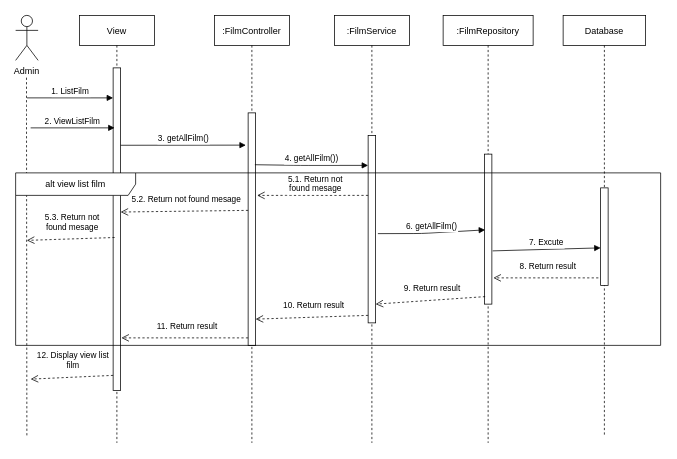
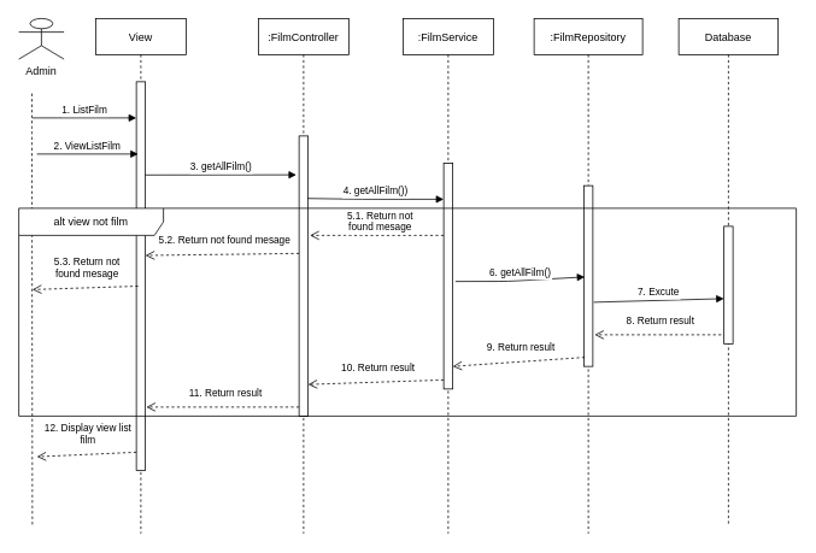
  <mxCell id="0" />
  <mxCell id="1" parent="0" />
  <mxCell id="2" value="View" style="shape=umlLifeline;perimeter=lifelinePerimeter;container=1;collapsible=0;recursiveResize=0;rounded=0;shadow=0;strokeWidth=1;" vertex="1" parent="1"><mxGeometry x="105" y="20" width="100" height="570" as="geometry" /></mxCell>
  <mxCell id="3" value="" style="points=[];perimeter=orthogonalPerimeter;rounded=0;shadow=0;strokeWidth=1;" vertex="1" parent="2"><mxGeometry x="45" y="70" width="10" height="430" as="geometry" /></mxCell>
  <mxCell id="4" value=":FilmController" style="shape=umlLifeline;perimeter=lifelinePerimeter;container=1;collapsible=0;recursiveResize=0;rounded=0;shadow=0;strokeWidth=1;" vertex="1" parent="1"><mxGeometry x="285" y="20" width="100" height="570" as="geometry" /></mxCell>
  <mxCell id="5" value="" style="points=[];perimeter=orthogonalPerimeter;rounded=0;shadow=0;strokeWidth=1;" vertex="1" parent="4"><mxGeometry x="45" y="130" width="10" height="310" as="geometry" /></mxCell>
  <mxCell id="6" value="3. getAllFilm()" style="verticalAlign=bottom;endArrow=block;shadow=0;strokeWidth=1;exitX=1;exitY=0.24;exitDx=0;exitDy=0;exitPerimeter=0;" edge="1" parent="1" source="3"><mxGeometry relative="1" as="geometry"><mxPoint x="260" y="100" as="sourcePoint" /><mxPoint x="327" y="193" as="targetPoint" /><Array as="points" /></mxGeometry></mxCell>
  <mxCell id="7" value=":FilmService" style="shape=umlLifeline;perimeter=lifelinePerimeter;container=1;collapsible=0;recursiveResize=0;rounded=0;shadow=0;strokeWidth=1;" vertex="1" parent="1"><mxGeometry x="445" y="20" width="100" height="570" as="geometry" /></mxCell>
  <mxCell id="8" value="" style="points=[];perimeter=orthogonalPerimeter;rounded=0;shadow=0;strokeWidth=1;" vertex="1" parent="7"><mxGeometry x="45" y="160" width="10" height="250" as="geometry" /></mxCell>
  <mxCell id="9" value=":FilmRepository" style="shape=umlLifeline;perimeter=lifelinePerimeter;container=1;collapsible=0;recursiveResize=0;rounded=0;shadow=0;strokeWidth=1;" vertex="1" parent="1"><mxGeometry x="590" y="20" width="120" height="570" as="geometry" /></mxCell>
  <mxCell id="10" value="" style="points=[];perimeter=orthogonalPerimeter;rounded=0;shadow=0;strokeWidth=1;" vertex="1" parent="9"><mxGeometry x="55" y="185" width="10" height="200" as="geometry" /></mxCell>
  <mxCell id="11" value="Database" style="shape=umlLifeline;perimeter=lifelinePerimeter;container=1;collapsible=0;recursiveResize=0;rounded=0;shadow=0;strokeWidth=1;" vertex="1" parent="1"><mxGeometry x="750" y="20" width="110" height="560" as="geometry" /></mxCell>
  <mxCell id="12" value="" style="points=[];perimeter=orthogonalPerimeter;rounded=0;shadow=0;strokeWidth=1;" vertex="1" parent="11"><mxGeometry x="50" y="230" width="10" height="130" as="geometry" /></mxCell>
- <mxCell id="13" value="Admin" style="shape=umlActor;verticalLabelPosition=bottom;verticalAlign=top;outlineConnect=0;" vertex="1" parent="1"><mxGeometry x="20" y="20" width="30" height="60" as="geometry" /></mxCell>
+ <mxCell id="13" value="Admin" style="shape=umlActor;verticalLabelPosition=bottom;verticalAlign=top;outlineConnect=0;" vertex="1" parent="1"><mxGeometry x="20" y="20" width="50" height="45" as="geometry" /></mxCell>
  <mxCell id="14" value="" style="endArrow=none;dashed=1;html=1;strokeWidth=1;" edge="1" parent="1"><mxGeometry width="50" height="50" relative="1" as="geometry"><mxPoint x="35" y="580" as="sourcePoint" /><mxPoint x="34.5" y="100" as="targetPoint" /><Array as="points"><mxPoint x="34.5" y="150" /></Array></mxGeometry></mxCell>
  <mxCell id="15" value="1. ListFilm" style="verticalAlign=bottom;endArrow=block;shadow=0;strokeWidth=1;" edge="1" parent="1"><mxGeometry relative="1" as="geometry"><mxPoint x="35" y="130" as="sourcePoint" /><mxPoint x="150" y="130" as="targetPoint" /></mxGeometry></mxCell>
  <mxCell id="16" value="2. ViewListFilm" style="verticalAlign=bottom;endArrow=block;shadow=0;strokeWidth=1;entryX=0.2;entryY=0.186;entryDx=0;entryDy=0;entryPerimeter=0;" edge="1" parent="1" target="3"><mxGeometry relative="1" as="geometry"><mxPoint x="40" y="170" as="sourcePoint" /><mxPoint x="155" y="169.5" as="targetPoint" /></mxGeometry></mxCell>
  <mxCell id="17" value="4. getAllFilm())" style="verticalAlign=bottom;endArrow=block;shadow=0;strokeWidth=1;exitX=0.9;exitY=0.223;exitDx=0;exitDy=0;exitPerimeter=0;" edge="1" parent="1" source="5" target="8"><mxGeometry relative="1" as="geometry"><mxPoint x="350" y="220" as="sourcePoint" /><mxPoint x="490" y="221" as="targetPoint" /><Array as="points"><mxPoint x="400" y="220" /></Array></mxGeometry></mxCell>
  <mxCell id="18" value="5.1. Return not &#10;found mesage" style="verticalAlign=bottom;endArrow=open;dashed=1;endSize=8;shadow=0;strokeWidth=1;entryX=1.2;entryY=0.355;entryDx=0;entryDy=0;entryPerimeter=0;" edge="1" parent="1" source="8" target="5"><mxGeometry x="-0.054" relative="1" as="geometry"><mxPoint x="320" y="270" as="targetPoint" /><mxPoint x="470" y="260" as="sourcePoint" /><Array as="points"><mxPoint x="390" y="260" /></Array><mxPoint as="offset" /></mxGeometry></mxCell>
  <mxCell id="19" value="5.2. Return not found mesage" style="verticalAlign=bottom;endArrow=open;dashed=1;endSize=8;shadow=0;strokeWidth=1;entryX=1;entryY=0.447;entryDx=0;entryDy=0;entryPerimeter=0;exitX=-0.1;exitY=0.692;exitDx=0;exitDy=0;exitPerimeter=0;" edge="1" parent="1" target="3"><mxGeometry x="-0.041" y="-7" relative="1" as="geometry"><mxPoint x="180" y="282.14" as="targetPoint" /><mxPoint x="330" y="280" as="sourcePoint" /><Array as="points" /><mxPoint as="offset" /></mxGeometry></mxCell>
  <mxCell id="20" value="5.3. Return not &#10;found mesage" style="verticalAlign=bottom;endArrow=open;dashed=1;endSize=8;shadow=0;strokeWidth=1;exitX=0.2;exitY=0.526;exitDx=0;exitDy=0;exitPerimeter=0;" edge="1" parent="1" source="3"><mxGeometry x="-0.041" y="-7" relative="1" as="geometry"><mxPoint x="35" y="320" as="targetPoint" /><mxPoint x="205" y="310" as="sourcePoint" /><Array as="points" /><mxPoint as="offset" /></mxGeometry></mxCell>
  <mxCell id="21" value="6. getAllFilm()" style="verticalAlign=bottom;endArrow=block;shadow=0;strokeWidth=1;exitX=1.3;exitY=0.524;exitDx=0;exitDy=0;exitPerimeter=0;entryX=0.1;entryY=0.505;entryDx=0;entryDy=0;entryPerimeter=0;" edge="1" parent="1" source="8" target="10"><mxGeometry relative="1" as="geometry"><mxPoint x="500" y="310" as="sourcePoint" /><mxPoint x="630" y="311" as="targetPoint" /><Array as="points"><mxPoint x="561" y="310.87" /></Array></mxGeometry></mxCell>
  <mxCell id="22" value="7. Excute" style="verticalAlign=bottom;endArrow=block;shadow=0;strokeWidth=1;exitX=1.1;exitY=0.645;exitDx=0;exitDy=0;exitPerimeter=0;" edge="1" parent="1" source="10"><mxGeometry relative="1" as="geometry"><mxPoint x="680" y="320" as="sourcePoint" /><mxPoint x="800" y="330" as="targetPoint" /><Array as="points" /></mxGeometry></mxCell>
  <mxCell id="23" value="8. Return result" style="verticalAlign=bottom;endArrow=open;dashed=1;endSize=8;shadow=0;strokeWidth=1;exitX=0.2;exitY=0.526;exitDx=0;exitDy=0;exitPerimeter=0;entryX=1.2;entryY=0.825;entryDx=0;entryDy=0;entryPerimeter=0;" edge="1" parent="1" target="10"><mxGeometry x="-0.041" y="-7" relative="1" as="geometry"><mxPoint x="650" y="374" as="targetPoint" /><mxPoint x="797" y="370" as="sourcePoint" /><Array as="points" /><mxPoint as="offset" /></mxGeometry></mxCell>
  <mxCell id="24" value="9. Return result" style="verticalAlign=bottom;endArrow=open;dashed=1;endSize=8;shadow=0;strokeWidth=1;entryX=1.2;entryY=0.825;entryDx=0;entryDy=0;entryPerimeter=0;exitX=0.1;exitY=0.95;exitDx=0;exitDy=0;exitPerimeter=0;" edge="1" parent="1" source="10"><mxGeometry x="-0.041" y="-7" relative="1" as="geometry"><mxPoint x="500" y="405" as="targetPoint" /><mxPoint x="640" y="395" as="sourcePoint" /><Array as="points" /><mxPoint as="offset" /></mxGeometry></mxCell>
  <mxCell id="25" value="10. Return result" style="verticalAlign=bottom;endArrow=open;dashed=1;endSize=8;shadow=0;strokeWidth=1;exitX=0.2;exitY=0.526;exitDx=0;exitDy=0;exitPerimeter=0;entryX=1.2;entryY=0.825;entryDx=0;entryDy=0;entryPerimeter=0;" edge="1" parent="1"><mxGeometry x="-0.041" y="-7" relative="1" as="geometry"><mxPoint x="340" y="425" as="targetPoint" /><mxPoint x="490" y="420" as="sourcePoint" /><Array as="points" /><mxPoint as="offset" /></mxGeometry></mxCell>
  <mxCell id="26" value="11. Return result" style="verticalAlign=bottom;endArrow=open;dashed=1;endSize=8;shadow=0;strokeWidth=1;exitX=0.2;exitY=0.526;exitDx=0;exitDy=0;exitPerimeter=0;" edge="1" parent="1"><mxGeometry x="-0.041" y="-7" relative="1" as="geometry"><mxPoint x="161" y="450" as="targetPoint" /><mxPoint x="330" y="450" as="sourcePoint" /><Array as="points" /><mxPoint as="offset" /></mxGeometry></mxCell>
  <mxCell id="27" value="12. Display view list&#10;film" style="verticalAlign=bottom;endArrow=open;dashed=1;endSize=8;shadow=0;strokeWidth=1;entryX=1.2;entryY=0.825;entryDx=0;entryDy=0;entryPerimeter=0;" edge="1" parent="1"><mxGeometry x="-0.041" y="-7" relative="1" as="geometry"><mxPoint x="40" y="505" as="targetPoint" /><mxPoint x="150" y="500" as="sourcePoint" /><Array as="points" /><mxPoint as="offset" /></mxGeometry></mxCell>
- <mxCell id="28" value="alt view list film" style="shape=umlFrame;whiteSpace=wrap;html=1;width=160;height=30;" vertex="1" parent="1"><mxGeometry x="20" y="230" width="860" height="230" as="geometry" /></mxCell>
+ <mxCell id="28" value="alt view not film" style="shape=umlFrame;whiteSpace=wrap;html=1;width=160;height=30;" vertex="1" parent="1"><mxGeometry x="20" y="230" width="860" height="230" as="geometry" /></mxCell>
